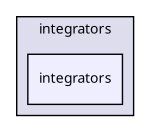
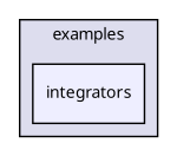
  digraph {
    compound=true
    rankdir=LR
    n1 [fillcolor="#eeeeff" fontname="FreeSans.ttf" fontsize=10 label=integrators pencolor=black shape=box style=filled]
    subgraph cluster_1 {
      bgcolor="#ddddee"
      fontname="FreeSans.ttf"
      fontsize=10
-     label=integrators
+     label=examples
      pencolor=black
      n1
    }
  }
